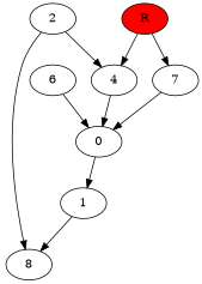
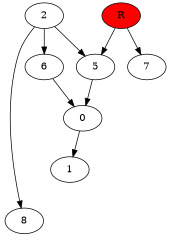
  digraph {
    1
    8
    2
-   5 [label=4]
+   5
    6
    n6 [label=0]
    7
    R [fillcolor="#ff0000" style=filled]
-   1 -> 8
    2 -> 8
    2 -> 5
+   2 -> 6
    5 -> n6
    6 -> n6
    n6 -> 1
-   7 -> n6
    R -> 5
    R -> 7
  }
